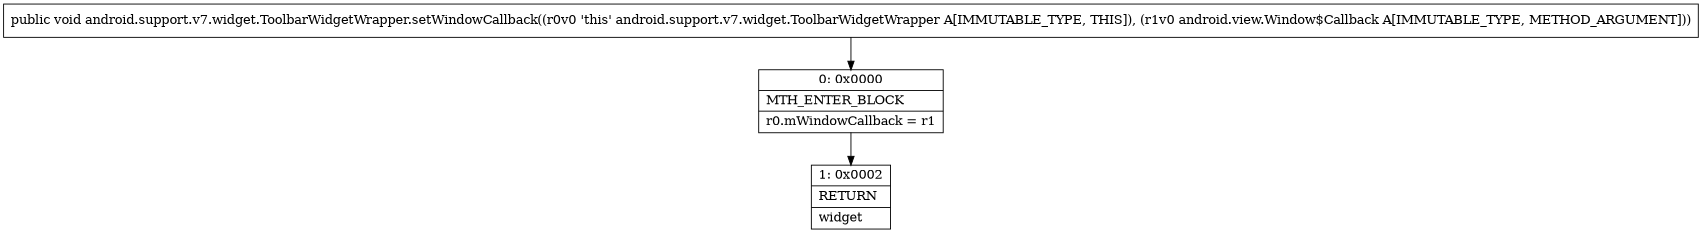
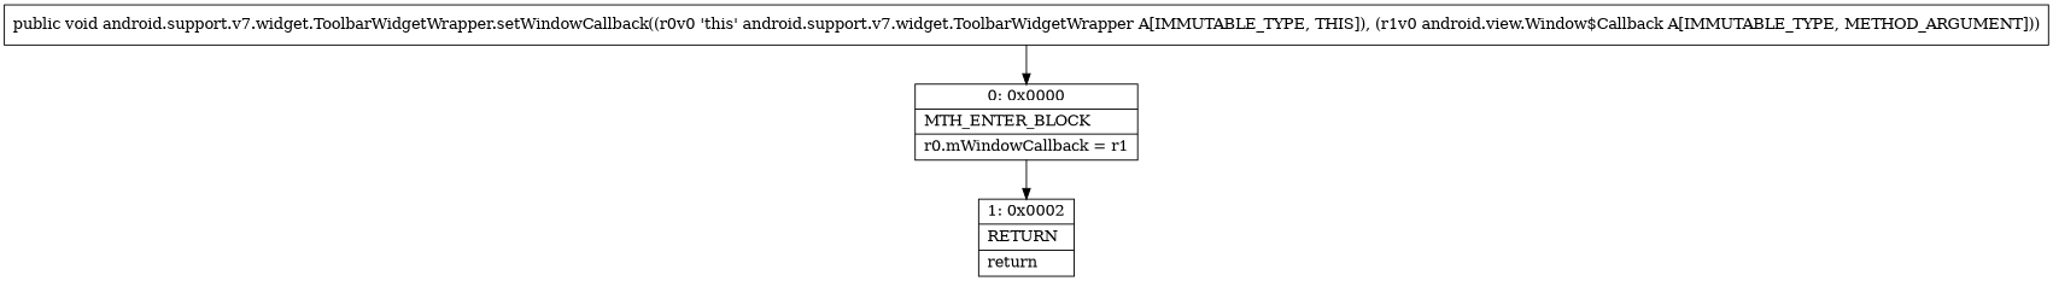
  digraph {
    node [shape=record]
    n1 [label="{0\:\ 0x0000|MTH_ENTER_BLOCK\l|r0.mWindowCallback = r1\l}"]
-   n2 [label="{1\:\ 0x0002|RETURN\l|widget\l}"]
+   n2 [label="{1\:\ 0x0002|RETURN\l|return\l}"]
    n3 [label="{public void android.support.v7.widget.ToolbarWidgetWrapper.setWindowCallback((r0v0 'this' android.support.v7.widget.ToolbarWidgetWrapper A[IMMUTABLE_TYPE, THIS]), (r1v0 android.view.Window$Callback A[IMMUTABLE_TYPE, METHOD_ARGUMENT])) }"]
    n1 -> n2
    n3 -> n1
  }
